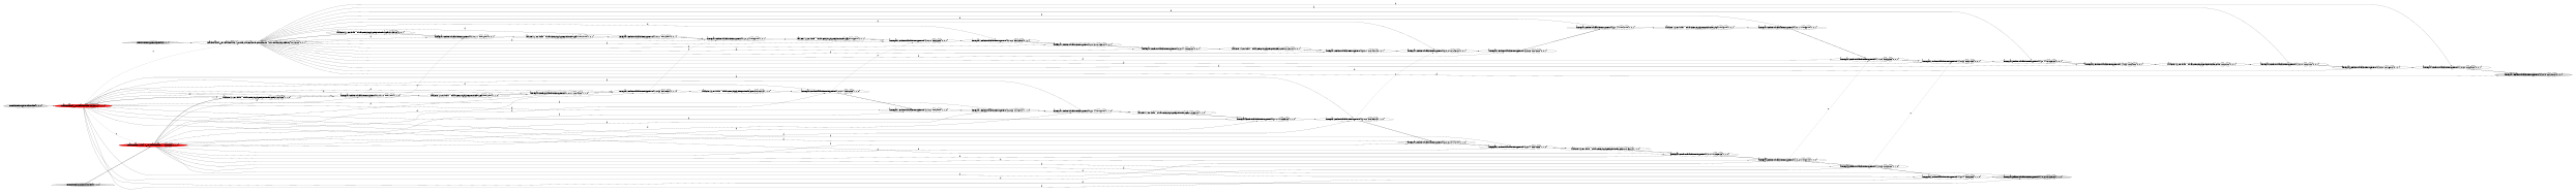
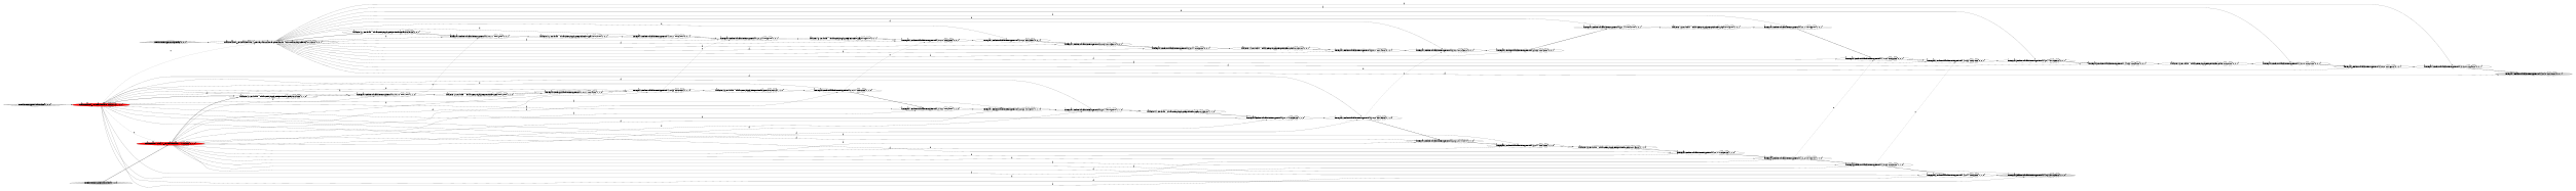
  digraph {
    rankdir=LR
    node [fillcolor=white shape=ellipse style=filled]
    edge [style=solid]
    n1 [label="assertEquals(0,RendererUtils.findLiveItemsUpperBound(d,4,0.0,1.1))@@@50@@@['1', '1', '0']"]
    n2 [label="assertEquals(3,RendererUtils.findLiveItemsUpperBound(d,4,1.0,2.2))@@@51@@@['1', '1', '0']"]
    n3 [label="d.addSeries(\"S4\",new double((((((edu.fdu.CPPDG.tinypdg.pe.ExpressionInfo@28d02d)@@@37@@@['0', '0', '1']"]
    n4 [label="assertEquals(0,RendererUtils.findLiveItemsUpperBound(d,3,0.0,1.1))@@@44@@@['0', '0', '1']"]
    n5 [fillcolor=lightgray label="assertEquals(3,RendererUtils.findLiveItemsUpperBound(d,4,4.0,5.5))@@@54@@@['1', '1', '0']"]
    n6 [label="d.addSeries(\"S5\",new double((((((edu.fdu.CPPDG.tinypdg.pe.ExpressionInfo@28d0b2)@@@60@@@['0', '0', '1']"]
    n7 [label="assertEquals(0,RendererUtils.findLiveItemsUpperBound(d,4,0.0,1.0))@@@67@@@['0', '0', '1']"]
    n8 [label="assertEquals(0,RendererUtils.findLiveItemsUpperBound(d,4,0.0,1.1))@@@55@@@['0', '0', '1']"]
    n9 [label="assertEquals(1,RendererUtils.findLiveItemsUpperBound(d,4,1.0,2.2))@@@56@@@['0', '0', '1']"]
    n10 [label="assertEquals(3,RendererUtils.findLiveItemsUpperBound(d,4,2.0,3.3))@@@52@@@['1', '1', '0']"]
    n11 [label="assertEquals(2,RendererUtils.findLiveItemsUpperBound(d,4,2.0,3.3))@@@57@@@['0', '0', '1']"]
    n12 [label="assertEquals(3,RendererUtils.findLiveItemsUpperBound(d,4,3.0,4.4))@@@53@@@['1', '1', '0']"]
    n13 [label="d.addSeries(\"S5\",new double((((((edu.fdu.CPPDG.tinypdg.pe.ExpressionInfo@28cf62)@@@43@@@['1', '1', '0']"]
    n14 [label="assertEquals(2,RendererUtils.findLiveItemsUpperBound(d,3,1.0,2.2))@@@40@@@['1', '1', '0']"]
    n15 [label="assertEquals(2,RendererUtils.findLiveItemsUpperBound(d,3,2.0,3.3))@@@41@@@['1', '1', '0']"]
    n16 [label="assertEquals(1,RendererUtils.findLiveItemsUpperBound(d,3,1.0,2.2))@@@45@@@['0', '0', '1']"]
    n17 [label="assertEquals(0,RendererUtils.findLiveItemsUpperBound(d,1,0.0,1.1))@@@19@@@['1', '1', '0']"]
    n18 [label="assertEquals(0,RendererUtils.findLiveItemsUpperBound(d,1,2.0,3.3))@@@20@@@['1', '1', '0']"]
    n19 [label="d.addSeries(\"S5\",new double((((((edu.fdu.CPPDG.tinypdg.pe.ExpressionInfo@28d069)@@@48@@@['0', '0', '1']"]
    n20 [fillcolor=red label="DefaultXYDataset d = new DefaultXYDataset()@@@3@@@['1', '0', '0']"]
    n21 [label="DefaultXYDataset d = new DefaultXYDataset(){@Override public DomainOrder getDomainOrder(){return DomainOrder.ASCENDING}}@@@3@@@['0', '0', '1']"]
    n22 [label="assertEquals(1,RendererUtils.findLiveItemsUpperBound(d,2,3.0,4.4))@@@31@@@['1', '1', '0']"]
    n23 [label="assertEquals(0,RendererUtils.findLiveItemsUpperBound(d,3,0.0,1.1))@@@39@@@['1', '1', '0']"]
    n24 [label="assertEquals(1,RendererUtils.findLiveItemsUpperBound(d,2,1.0,2.2))@@@29@@@['1', '1', '0']"]
    n25 [label="assertEquals(0,RendererUtils.findLiveItemsUpperBound(d,2,0.0,1.1))@@@28@@@['1', '1', '0']"]
    n26 [label="assertEquals(0,RendererUtils.findLiveItemsUpperBound(d,0,10.0,11.0))@@@11@@@['1', '1', '0']"]
    n27 [label="assertEquals(1,RendererUtils.findLiveItemsUpperBound(d,2,2.0,3.3))@@@30@@@['1', '1', '0']"]
    n28 [fillcolor=red label="DefaultXYDataset<String> d = new DefaultXYDataset<>()@@@3@@@['0', '1', '0']"]
    n29 [label="assertEquals(2,RendererUtils.findLiveItemsUpperBound(d,3,3.0,4.4))@@@42@@@['1', '1', '0']"]
    n30 [label="d.addSeries(\"S1\",new double((((((edu.fdu.CPPDG.tinypdg.pe.ExpressionInfo@28ceb5)@@@4@@@['1', '1', '0']"]
    n31 [label="d.addSeries(\"S3\",new double((((((edu.fdu.CPPDG.tinypdg.pe.ExpressionInfo@28cff3)@@@26@@@['0', '0', '1']"]
    n32 [label="assertEquals(0,RendererUtils.findLiveItemsUpperBound(d,2,0.0,1.0))@@@33@@@['0', '0', '1']"]
    n33 [label="assertEquals(1,RendererUtils.findLiveItemsUpperBound(d,2,3.0,4.4))@@@36@@@['0', '0', '1']"]
    n34 [label="assertEquals(2,RendererUtils.findLiveItemsUpperBound(d,3,3.0,4.4))@@@47@@@['0', '0', '1']"]
    n35 [label="assertEquals(3,RendererUtils.findLiveItemsUpperBound(d,4,0.0,2.0))@@@68@@@['0', '0', '1']"]
    n36 [label="assertEquals(1,RendererUtils.findLiveItemsUpperBound(d,2,2.0,3.3))@@@35@@@['0', '0', '1']"]
    n37 [label="assertEquals(2,RendererUtils.findLiveItemsUpperBound(d,3,2.0,3.3))@@@46@@@['0', '0', '1']"]
    n38 [label="assertEquals(1,RendererUtils.findLiveItemsUpperBound(d,2,1.0,2.2))@@@34@@@['0', '0', '1']"]
    n39 [label="assertEquals(0,RendererUtils.findLiveItemsUpperBound(d,1,0.0,1.1))@@@24@@@['0', '0', '1']"]
    n40 [label="assertEquals(3,RendererUtils.findLiveItemsUpperBound(d,4,4.0,5.5))@@@59@@@['0', '0', '1']"]
    n41 [label="assertEquals(0,RendererUtils.findLiveItemsUpperBound(d,1,2.0,2.2))@@@25@@@['0', '0', '1']"]
    n42 [label="assertEquals(4,RendererUtils.findLiveItemsUpperBound(d,4,0.0,3.0))@@@69@@@['0', '0', '1']"]
    n43 [label="assertEquals(0,RendererUtils.findLiveItemsUpperBound(d,0,10.0,11.1))@@@16@@@['0', '0', '1']"]
    n44 [fillcolor=lightgray label="assertEquals(4,RendererUtils.findLiveItemsUpperBound(d,4,0.0,4.0))@@@70@@@['0', '0', '1']"]
    n45 [label="assertEquals(3,RendererUtils.findLiveItemsUpperBound(d,4,3.0,4.4))@@@58@@@['0', '0', '1']"]
    n46 [label="d.addSeries(\"S1\",new double((((((edu.fdu.CPPDG.tinypdg.pe.ExpressionInfo@28cfbc)@@@9@@@['0', '0', '1']"]
    n47 [label="d.addSeries(\"S3\",new double((((((edu.fdu.CPPDG.tinypdg.pe.ExpressionInfo@28ceec)@@@21@@@['1', '1', '0']"]
    n48 [label="d.addSeries(\"S4\",new double((((((edu.fdu.CPPDG.tinypdg.pe.ExpressionInfo@28cf26)@@@32@@@['1', '1', '0']"]
    n49 [label="d.addSeries(\"S2\",new double((((((edu.fdu.CPPDG.tinypdg.pe.ExpressionInfo@28ceca)@@@12@@@['1', '1', '0']"]
    n50 [fillcolor=lightgray label="testFindLiveItemsUpperBound_Unordered['0', '1', '0']" shape=diamond]
    n51 [fillcolor=lightgray label="testFindLiveItemsUpperBound_Ascending['0', '0', '1']" shape=diamond]
-   n52 [fillcolor=lightgray label="testFindLiveItemsUpperBound_Unordered['1', '0', '0']"]
+   n52 [fillcolor=lightgray label="testFindLiveItemsUpperBound_Unordered['1', '0', '0']" shape=diamond]
    n53 [label="d.addSeries(\"S2\",new double((((((edu.fdu.CPPDG.tinypdg.pe.ExpressionInfo@28cfd1)@@@17@@@['0', '0', '1']"]
    n1 -> n2 [style=bold]
    n2 -> n9 [label=0 style=dashed]
    n2 -> n10 [style=bold]
    n3 -> n4 [style=bold]
    n4 -> n16 [style=bold]
    n6 -> n7 [style=bold]
    n7 -> n35 [style=bold]
    n8 -> n9 [style=bold]
    n9 -> n11 [style=bold]
    n10 -> n11 [label=0 style=dashed]
    n10 -> n12 [style=bold]
    n11 -> n45 [style=bold]
    n12 -> n5 [style=bold]
    n13 -> n1 [style=bold]
    n14 -> n15 [style=bold]
    n14 -> n16 [label=0 style=dashed]
    n15 -> n29 [style=bold]
    n16 -> n37 [style=bold]
    n17 -> n18 [style=bold]
    n18 -> n41 [label=0 style=dashed]
    n18 -> n47 [style=bold]
    n19 -> n8 [style=bold]
    n20 -> n1 [label=d]
    n20 -> n2 [label=d]
    n20 -> n5 [label=d]
    n20 -> n10 [label=d]
    n20 -> n12 [label=d]
    n20 -> n14 [label=d]
    n20 -> n15 [label=d]
    n20 -> n17 [label=d]
    n20 -> n18 [label=d]
    n20 -> n21 [label=0 style=dashed]
    n20 -> n22 [label=d]
    n20 -> n23 [label=d]
    n20 -> n24 [label=d]
    n20 -> n25 [label=d]
    n20 -> n26 [label=d]
    n20 -> n27 [label=d]
    n20 -> n28 [label=0 style=dashed]
    n20 -> n29 [label=d]
    n20 -> n30 [style=bold]
    n21 -> n4 [label=d]
    n21 -> n7 [label=d]
    n21 -> n8 [label=d]
    n21 -> n9 [label=d]
    n21 -> n11 [label=d]
    n21 -> n16 [label=d]
    n21 -> n32 [label=d]
    n21 -> n33 [label=d]
    n21 -> n34 [label=d]
    n21 -> n35 [label=d]
    n21 -> n36 [label=d]
    n21 -> n37 [label=d]
    n21 -> n38 [label=d]
    n21 -> n39 [label=d]
    n21 -> n40 [label=d]
    n21 -> n41 [label=d]
    n21 -> n42 [label=d]
    n21 -> n43 [label=d]
    n21 -> n44 [label=d]
    n21 -> n45 [label=d]
    n21 -> n46 [style=bold]
    n22 -> n48 [style=bold]
    n23 -> n14 [style=bold]
    n24 -> n27 [style=bold]
    n25 -> n24 [style=bold]
    n25 -> n32 [label=0 style=dashed]
    n26 -> n43 [label=0 style=dashed]
    n26 -> n49 [style=bold]
    n27 -> n22 [style=bold]
    n28 -> n1 [label=d]
    n28 -> n2 [label=d]
    n28 -> n5 [label=d]
    n28 -> n10 [label=d]
    n28 -> n12 [label=d]
    n28 -> n14 [label=d]
    n28 -> n15 [label=d]
    n28 -> n17 [label=d]
    n28 -> n18 [label=d]
    n28 -> n22 [label=d]
    n28 -> n23 [label=d]
    n28 -> n24 [label=d]
    n28 -> n25 [label=d]
    n28 -> n26 [label=d]
    n28 -> n27 [label=d]
    n28 -> n29 [label=d]
    n28 -> n30 [style=bold]
    n29 -> n13 [style=bold]
    n30 -> n26 [style=bold]
    n31 -> n32 [style=bold]
    n32 -> n38 [style=bold]
    n33 -> n3 [style=bold]
    n34 -> n19 [style=bold]
    n35 -> n42 [style=bold]
    n36 -> n33 [style=bold]
    n37 -> n34 [style=bold]
    n38 -> n36 [style=bold]
    n39 -> n41 [style=bold]
    n40 -> n6 [style=bold]
    n41 -> n31 [style=bold]
    n42 -> n44 [style=bold]
    n43 -> n53 [style=bold]
    n45 -> n40 [style=bold]
    n46 -> n43 [style=bold]
    n47 -> n25 [style=bold]
    n48 -> n23 [style=bold]
    n49 -> n17 [style=bold]
    n50 -> n28 [style=bold]
    n51 -> n21 [style=bold]
    n52 -> n20 [style=bold]
    n53 -> n39 [style=bold]
  }
